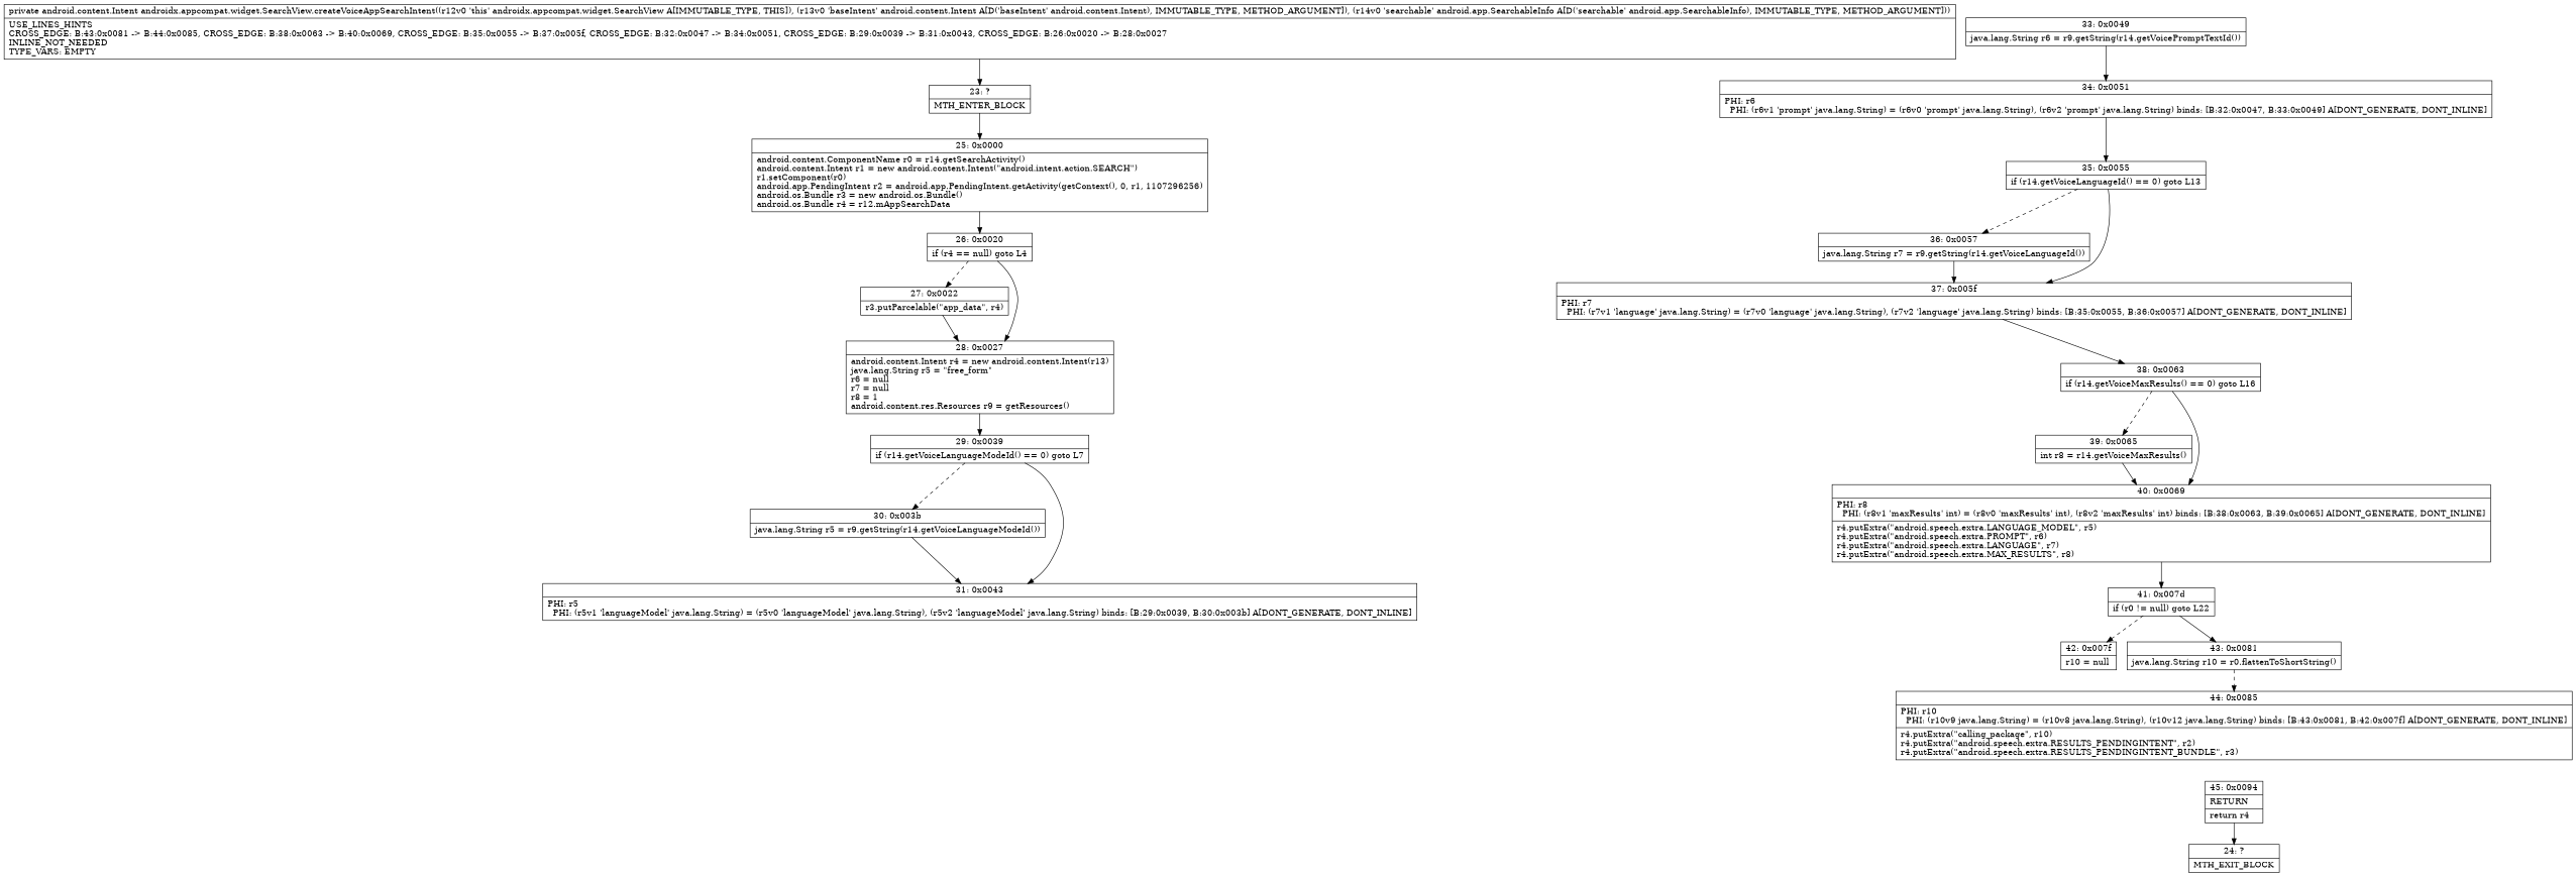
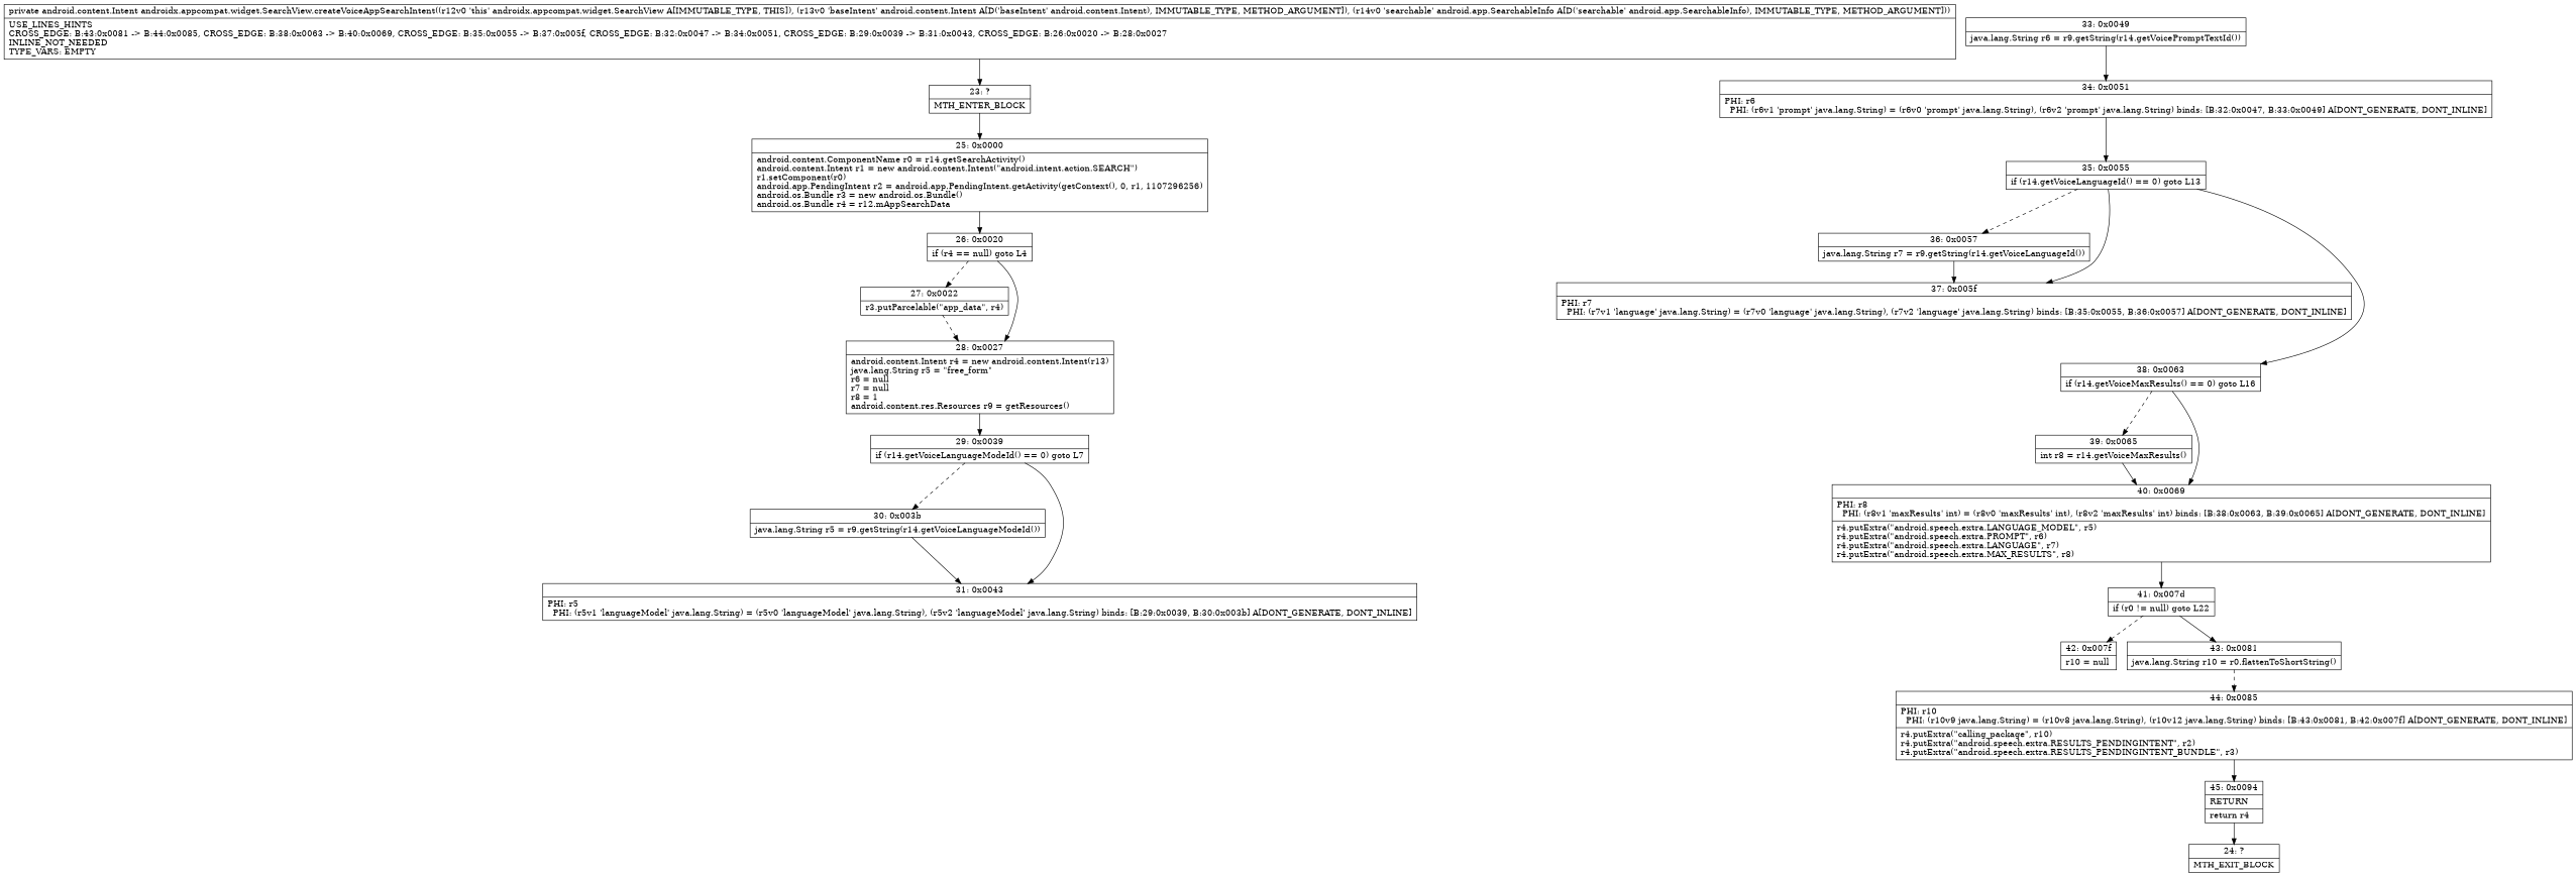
  digraph {
    node [shape=record]
    n1 [label="{23\:\ ?|MTH_ENTER_BLOCK\l}"]
    n2 [label="{25\:\ 0x0000|android.content.ComponentName r0 = r14.getSearchActivity()\landroid.content.Intent r1 = new android.content.Intent(\"android.intent.action.SEARCH\")\lr1.setComponent(r0)\landroid.app.PendingIntent r2 = android.app.PendingIntent.getActivity(getContext(), 0, r1, 1107296256)\landroid.os.Bundle r3 = new android.os.Bundle()\landroid.os.Bundle r4 = r12.mAppSearchData\l}"]
    n3 [label="{26\:\ 0x0020|if (r4 == null) goto L4\l}"]
    n4 [label="{27\:\ 0x0022|r3.putParcelable(\"app_data\", r4)\l}"]
    n5 [label="{28\:\ 0x0027|android.content.Intent r4 = new android.content.Intent(r13)\ljava.lang.String r5 = \"free_form\"\lr6 = null\lr7 = null\lr8 = 1\landroid.content.res.Resources r9 = getResources()\l}"]
    n6 [label="{29\:\ 0x0039|if (r14.getVoiceLanguageModeId() == 0) goto L7\l}"]
    n7 [label="{30\:\ 0x003b|java.lang.String r5 = r9.getString(r14.getVoiceLanguageModeId())\l}"]
    n8 [label="{31\:\ 0x0043|PHI: r5 \l  PHI: (r5v1 'languageModel' java.lang.String) = (r5v0 'languageModel' java.lang.String), (r5v2 'languageModel' java.lang.String) binds: [B:29:0x0039, B:30:0x003b] A[DONT_GENERATE, DONT_INLINE]\l}"]
    n9 [label="{33\:\ 0x0049|java.lang.String r6 = r9.getString(r14.getVoicePromptTextId())\l}"]
    n10 [label="{34\:\ 0x0051|PHI: r6 \l  PHI: (r6v1 'prompt' java.lang.String) = (r6v0 'prompt' java.lang.String), (r6v2 'prompt' java.lang.String) binds: [B:32:0x0047, B:33:0x0049] A[DONT_GENERATE, DONT_INLINE]\l}"]
    n11 [label="{35\:\ 0x0055|if (r14.getVoiceLanguageId() == 0) goto L13\l}"]
    n12 [label="{36\:\ 0x0057|java.lang.String r7 = r9.getString(r14.getVoiceLanguageId())\l}"]
    n13 [label="{37\:\ 0x005f|PHI: r7 \l  PHI: (r7v1 'language' java.lang.String) = (r7v0 'language' java.lang.String), (r7v2 'language' java.lang.String) binds: [B:35:0x0055, B:36:0x0057] A[DONT_GENERATE, DONT_INLINE]\l}"]
    n14 [label="{38\:\ 0x0063|if (r14.getVoiceMaxResults() == 0) goto L16\l}"]
    n15 [label="{39\:\ 0x0065|int r8 = r14.getVoiceMaxResults()\l}"]
    n16 [label="{40\:\ 0x0069|PHI: r8 \l  PHI: (r8v1 'maxResults' int) = (r8v0 'maxResults' int), (r8v2 'maxResults' int) binds: [B:38:0x0063, B:39:0x0065] A[DONT_GENERATE, DONT_INLINE]\l|r4.putExtra(\"android.speech.extra.LANGUAGE_MODEL\", r5)\lr4.putExtra(\"android.speech.extra.PROMPT\", r6)\lr4.putExtra(\"android.speech.extra.LANGUAGE\", r7)\lr4.putExtra(\"android.speech.extra.MAX_RESULTS\", r8)\l}"]
    n17 [label="{41\:\ 0x007d|if (r0 != null) goto L22\l}"]
    n18 [label="{42\:\ 0x007f|r10 = null\l}"]
    n19 [label="{43\:\ 0x0081|java.lang.String r10 = r0.flattenToShortString()\l}"]
    n20 [label="{44\:\ 0x0085|PHI: r10 \l  PHI: (r10v9 java.lang.String) = (r10v8 java.lang.String), (r10v12 java.lang.String) binds: [B:43:0x0081, B:42:0x007f] A[DONT_GENERATE, DONT_INLINE]\l|r4.putExtra(\"calling_package\", r10)\lr4.putExtra(\"android.speech.extra.RESULTS_PENDINGINTENT\", r2)\lr4.putExtra(\"android.speech.extra.RESULTS_PENDINGINTENT_BUNDLE\", r3)\l}"]
    n21 [label="{45\:\ 0x0094|RETURN\l|return r4\l}"]
    n22 [label="{24\:\ ?|MTH_EXIT_BLOCK\l}"]
    n23 [label="{private android.content.Intent androidx.appcompat.widget.SearchView.createVoiceAppSearchIntent((r12v0 'this' androidx.appcompat.widget.SearchView A[IMMUTABLE_TYPE, THIS]), (r13v0 'baseIntent' android.content.Intent A[D('baseIntent' android.content.Intent), IMMUTABLE_TYPE, METHOD_ARGUMENT]), (r14v0 'searchable' android.app.SearchableInfo A[D('searchable' android.app.SearchableInfo), IMMUTABLE_TYPE, METHOD_ARGUMENT]))  | USE_LINES_HINTS\lCROSS_EDGE: B:43:0x0081 \-\> B:44:0x0085, CROSS_EDGE: B:38:0x0063 \-\> B:40:0x0069, CROSS_EDGE: B:35:0x0055 \-\> B:37:0x005f, CROSS_EDGE: B:32:0x0047 \-\> B:34:0x0051, CROSS_EDGE: B:29:0x0039 \-\> B:31:0x0043, CROSS_EDGE: B:26:0x0020 \-\> B:28:0x0027\lINLINE_NOT_NEEDED\lTYPE_VARS: EMPTY\l}"]
    n1 -> n2
    n2 -> n3
    n3 -> n4 [style=dashed]
    n3 -> n5
-   n4 -> n5
+   n4 -> n5 [style=dashed]
    n5 -> n6
    n6 -> n7 [style=dashed]
    n6 -> n8
    n7 -> n8
    n9 -> n10
    n10 -> n11
    n11 -> n12 [style=dashed]
    n11 -> n13
    n12 -> n13
-   n13 -> n14
+   n11 -> n14
    n14 -> n15 [style=dashed]
    n14 -> n16
    n15 -> n16
    n16 -> n17
    n17 -> n18 [style=dashed]
    n17 -> n19
    n19 -> n20 [style=dashed]
+   n20 -> n21
    n21 -> n22
    n23 -> n1
  }
